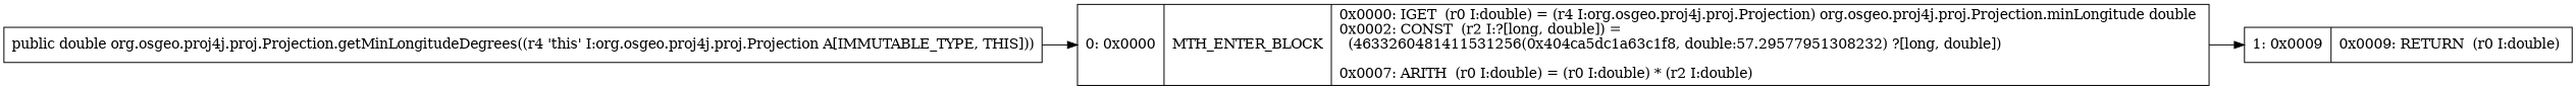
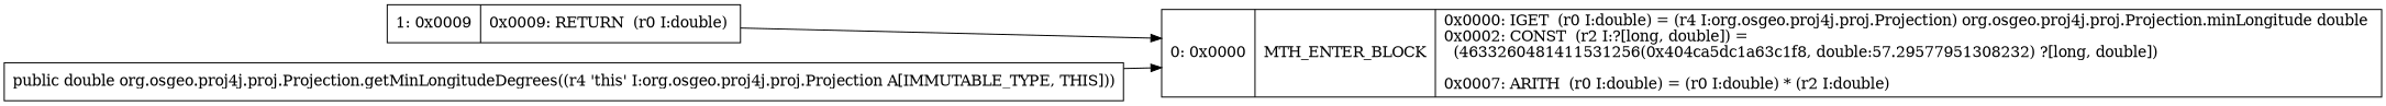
  digraph {
    rankdir=LR
    node [shape=record]
    n1 [label="{0\:\ 0x0000|MTH_ENTER_BLOCK\l|0x0000: IGET  (r0 I:double) = (r4 I:org.osgeo.proj4j.proj.Projection) org.osgeo.proj4j.proj.Projection.minLongitude double \l0x0002: CONST  (r2 I:?[long, double]) = \l  (4633260481411531256(0x404ca5dc1a63c1f8, double:57.29577951308232) ?[long, double])\l \l0x0007: ARITH  (r0 I:double) = (r0 I:double) * (r2 I:double) \l}"]
    n2 [label="{1\:\ 0x0009|0x0009: RETURN  (r0 I:double) \l}"]
    n3 [label="{public double org.osgeo.proj4j.proj.Projection.getMinLongitudeDegrees((r4 'this' I:org.osgeo.proj4j.proj.Projection A[IMMUTABLE_TYPE, THIS])) }"]
-   n1 -> n2
+   n2 -> n1
    n3 -> n1
  }
